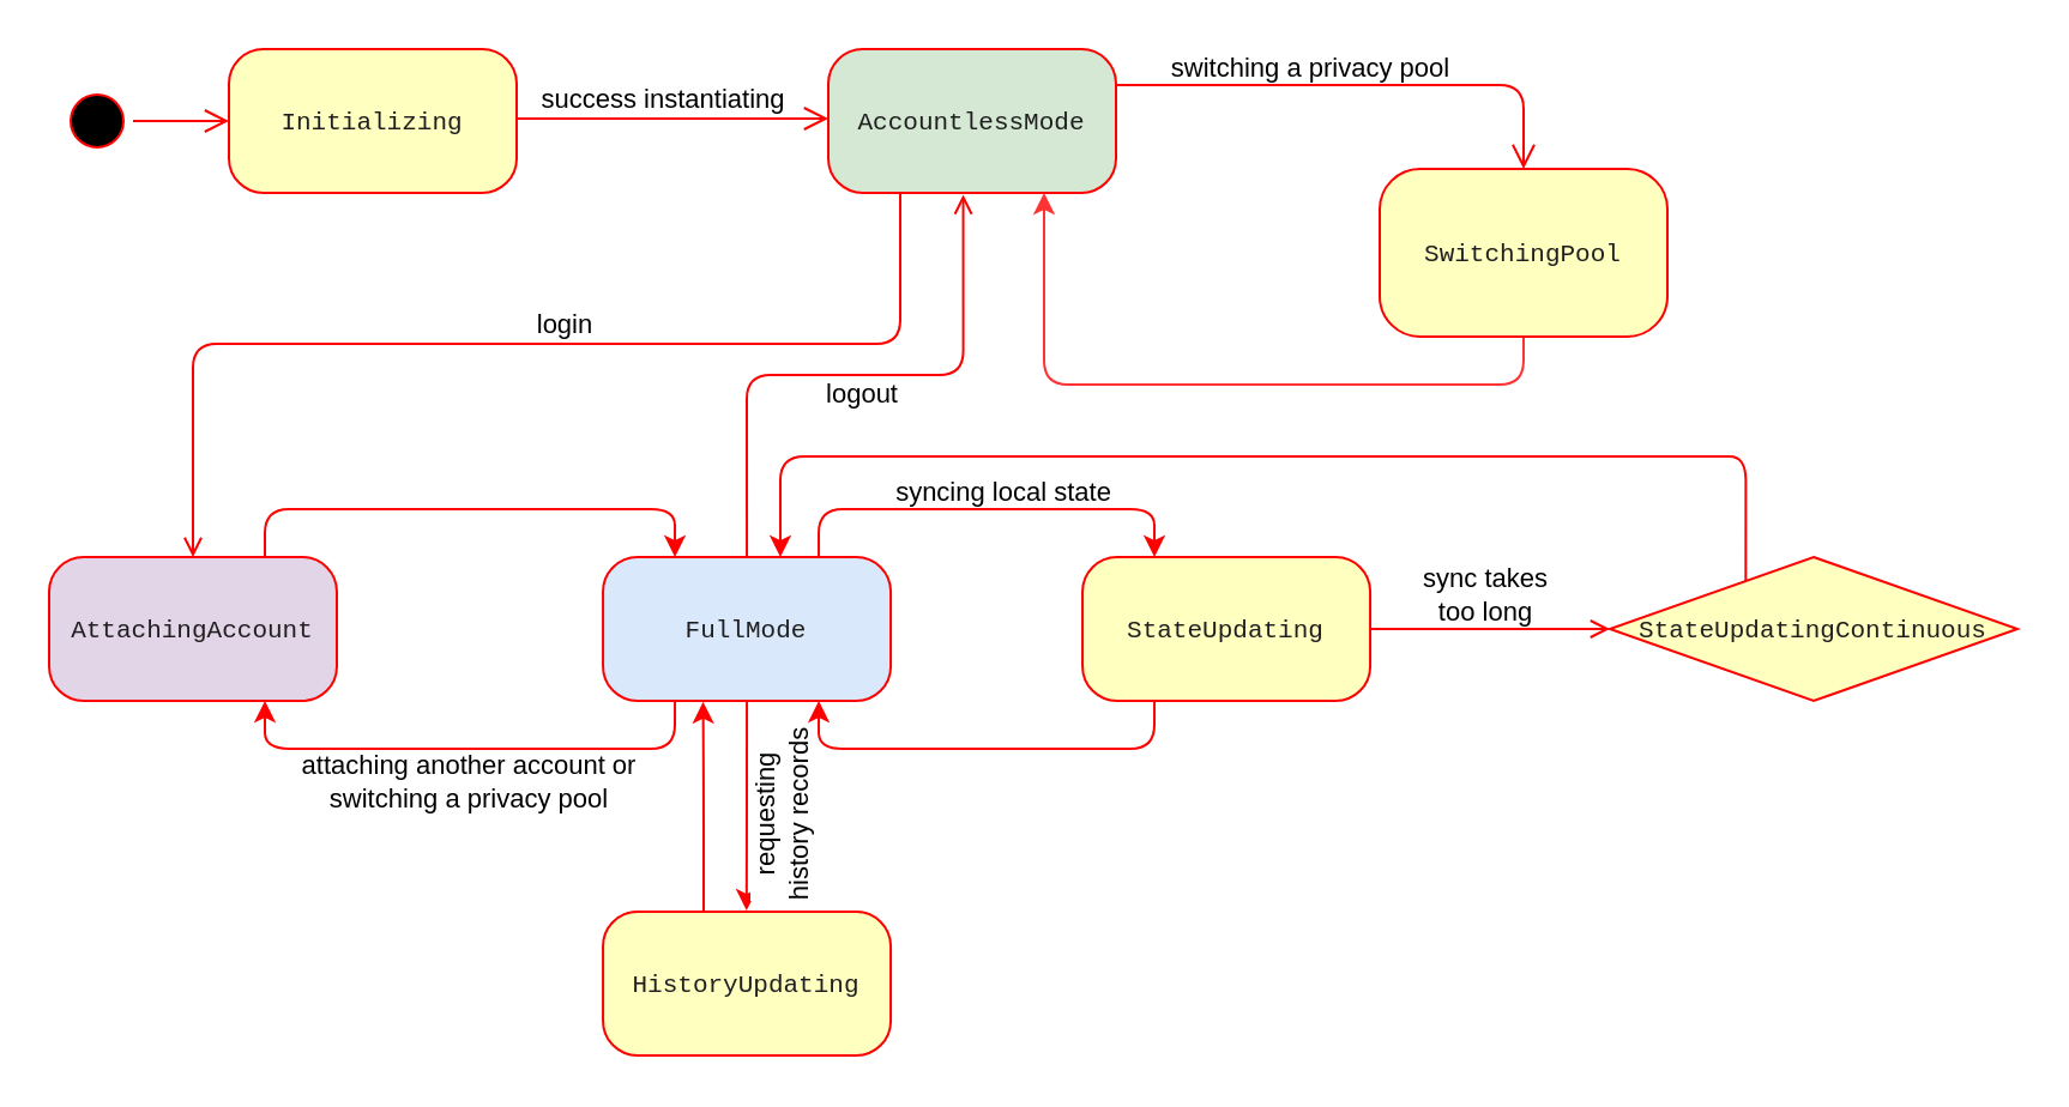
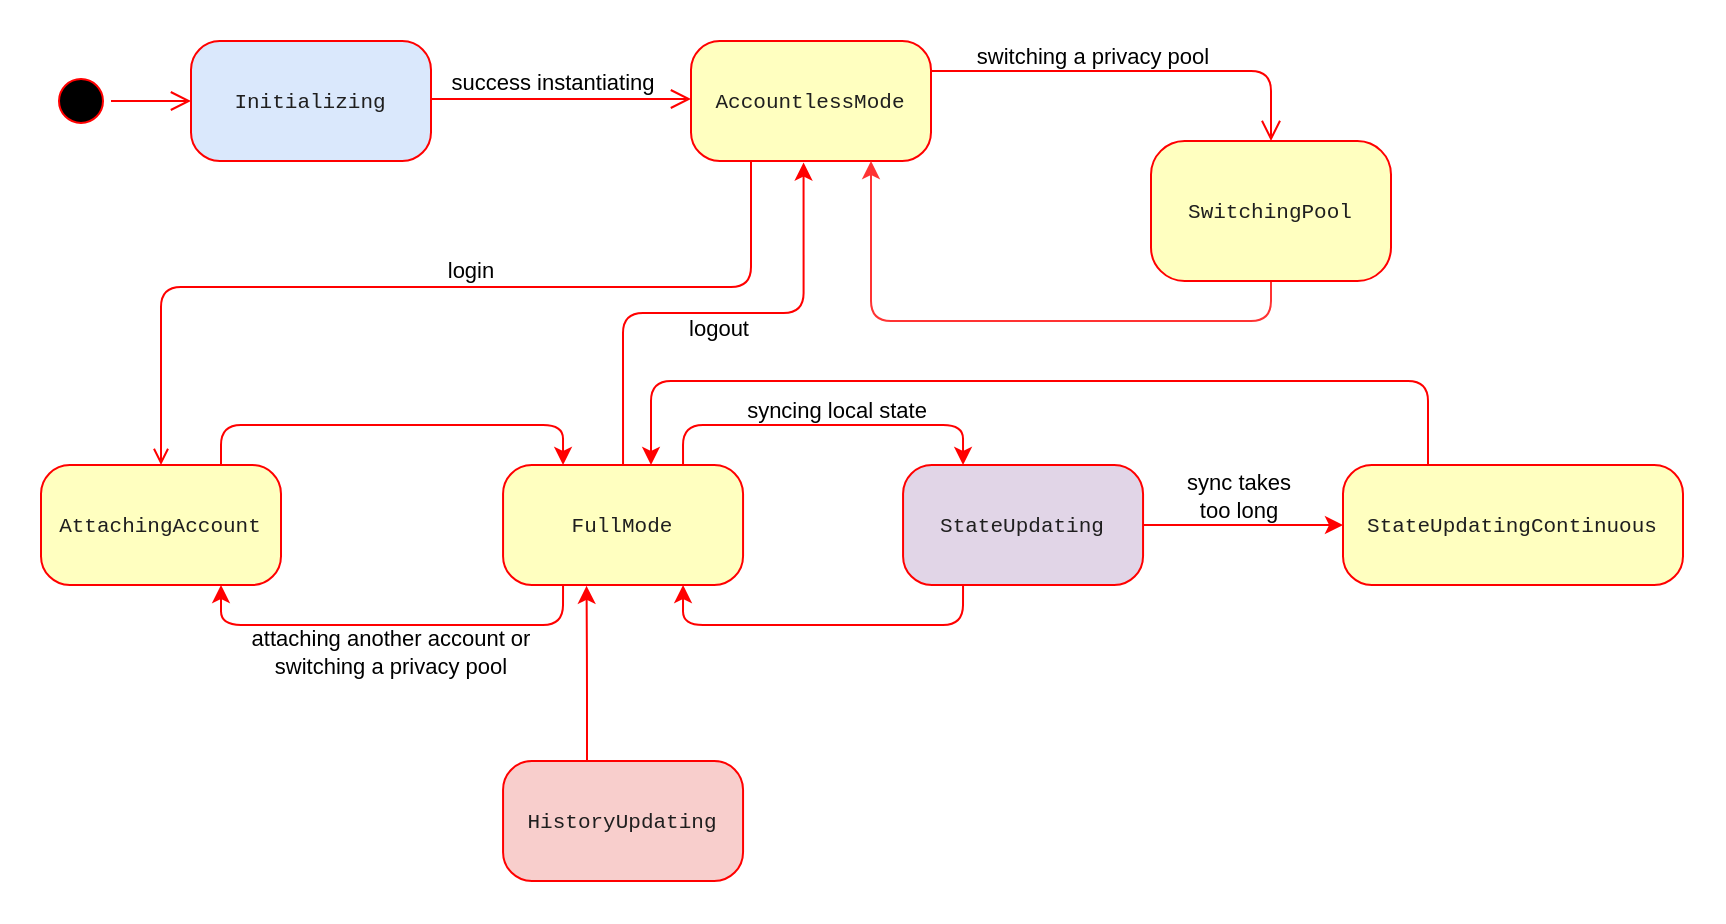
  <mxCell id="0" />
  <mxCell id="1" parent="0" />
  <mxCell id="2" value="" style="ellipse;html=1;shape=startState;fillColor=#000000;strokeColor=#ff0000;rounded=1;shadow=0;comic=0;labelBackgroundColor=none;fontFamily=Verdana;fontSize=12;fontColor=#000000;align=center;direction=south;" parent="1" vertex="1"><mxGeometry x="25" y="35" width="30" height="30" as="geometry" /></mxCell>
  <mxCell id="3" style="edgeStyle=orthogonalEdgeStyle;rounded=1;orthogonalLoop=1;jettySize=auto;html=1;exitX=0.25;exitY=1;exitDx=0;exitDy=0;entryX=0.75;entryY=1;entryDx=0;entryDy=0;strokeColor=#FF0000;" edge="1" parent="1" source="6" target="24"><mxGeometry relative="1" as="geometry" /></mxCell>
- <mxCell id="4" style="edgeStyle=orthogonalEdgeStyle;rounded=1;orthogonalLoop=1;jettySize=auto;html=1;exitX=1;exitY=0.5;exitDx=0;exitDy=0;entryX=0;entryY=0.5;entryDx=0;entryDy=0;strokeColor=#FF0000;endArrow=open;" edge="1" parent="1" source="6" target="27"><mxGeometry relative="1" as="geometry" /></mxCell>
+ <mxCell id="4" style="edgeStyle=orthogonalEdgeStyle;rounded=1;orthogonalLoop=1;jettySize=auto;html=1;exitX=1;exitY=0.5;exitDx=0;exitDy=0;entryX=0;entryY=0.5;entryDx=0;entryDy=0;strokeColor=#FF0000;" edge="1" parent="1" source="6" target="27"><mxGeometry relative="1" as="geometry" /></mxCell>
  <mxCell id="5" value="sync takes&lt;br&gt;too long" style="edgeLabel;html=1;align=center;verticalAlign=middle;resizable=0;points=[];" vertex="1" connectable="0" parent="4"><mxGeometry x="-0.082" y="2" relative="1" as="geometry"><mxPoint x="1" y="-13" as="offset" /></mxGeometry></mxCell>
- <mxCell id="6" value="&lt;div style=&quot;font-family: Menlo, Monaco, &amp;quot;Courier New&amp;quot;, monospace; font-size: 10.5px; line-height: 16px;&quot;&gt;&lt;font color=&quot;#1f1f1f&quot;&gt;StateUpdating&lt;/font&gt;&lt;/div&gt;" style="rounded=1;whiteSpace=wrap;html=1;arcSize=24;fillColor=#ffffc0;strokeColor=#ff0000;shadow=0;comic=0;labelBackgroundColor=none;fontFamily=Verdana;fontSize=12;fontColor=#000000;align=center;" parent="1" vertex="1"><mxGeometry x="451.03" y="232" width="120" height="60" as="geometry" /></mxCell>
- <mxCell id="7" value="&lt;div style=&quot;font-family: Menlo, Monaco, &amp;quot;Courier New&amp;quot;, monospace; font-size: 10.5px; line-height: 16px;&quot;&gt;&lt;font color=&quot;#1f1f1f&quot;&gt;Initializing&lt;/font&gt;&lt;/div&gt;" style="rounded=1;whiteSpace=wrap;html=1;arcSize=24;fillColor=#ffffc0;strokeColor=#ff0000;shadow=0;comic=0;labelBackgroundColor=none;fontFamily=Verdana;fontSize=12;fontColor=#000000;align=center;" parent="1" vertex="1"><mxGeometry x="95" y="20" width="120" height="60" as="geometry" /></mxCell>
+ <mxCell id="6" value="&lt;div style=&quot;font-family: Menlo, Monaco, &amp;quot;Courier New&amp;quot;, monospace; font-size: 10.5px; line-height: 16px;&quot;&gt;&lt;font color=&quot;#1f1f1f&quot;&gt;StateUpdating&lt;/font&gt;&lt;/div&gt;" style="rounded=1;whiteSpace=wrap;html=1;arcSize=24;fillColor=#e1d5e7;strokeColor=#ff0000;shadow=0;comic=0;labelBackgroundColor=none;fontFamily=Verdana;fontSize=12;fontColor=#000000;align=center;" parent="1" vertex="1"><mxGeometry x="451.03" y="232" width="120" height="60" as="geometry" /></mxCell>
+ <mxCell id="7" value="&lt;div style=&quot;font-family: Menlo, Monaco, &amp;quot;Courier New&amp;quot;, monospace; font-size: 10.5px; line-height: 16px;&quot;&gt;&lt;font color=&quot;#1f1f1f&quot;&gt;Initializing&lt;/font&gt;&lt;/div&gt;" style="rounded=1;whiteSpace=wrap;html=1;arcSize=24;fillColor=#dae8fc;strokeColor=#ff0000;shadow=0;comic=0;labelBackgroundColor=none;fontFamily=Verdana;fontSize=12;fontColor=#000000;align=center;" parent="1" vertex="1"><mxGeometry x="95" y="20" width="120" height="60" as="geometry" /></mxCell>
  <mxCell id="8" style="edgeStyle=orthogonalEdgeStyle;html=1;exitX=1;exitY=0.25;entryX=0.5;entryY=0;labelBackgroundColor=none;endArrow=open;endSize=8;strokeColor=#ff0000;fontFamily=Verdana;fontSize=12;align=left;entryDx=0;entryDy=0;jumpSize=6;startSize=6;strokeWidth=1;" parent="1" source="12" target="14" edge="1"><mxGeometry relative="1" as="geometry" /></mxCell>
  <mxCell id="9" value="switching a privacy pool" style="edgeLabel;html=1;align=center;verticalAlign=middle;resizable=0;points=[];" vertex="1" connectable="0" parent="8"><mxGeometry x="-0.297" y="-1" relative="1" as="geometry"><mxPoint x="8" y="-9" as="offset" /></mxGeometry></mxCell>
  <mxCell id="10" style="edgeStyle=orthogonalEdgeStyle;rounded=1;orthogonalLoop=1;jettySize=auto;html=1;exitX=0.25;exitY=1;exitDx=0;exitDy=0;entryX=0.5;entryY=0;entryDx=0;entryDy=0;strokeColor=#FF0000;endArrow=open;" edge="1" parent="1" source="12" target="16"><mxGeometry relative="1" as="geometry"><Array as="points"><mxPoint x="375" y="143" /><mxPoint x="80" y="143" /></Array></mxGeometry></mxCell>
  <mxCell id="11" value="login" style="edgeLabel;html=1;align=center;verticalAlign=middle;resizable=0;points=[];" vertex="1" connectable="0" parent="10"><mxGeometry x="-0.088" relative="1" as="geometry"><mxPoint y="-9" as="offset" /></mxGeometry></mxCell>
- <mxCell id="12" value="&lt;div style=&quot;font-family: Menlo, Monaco, &amp;quot;Courier New&amp;quot;, monospace; font-size: 10.5px; line-height: 16px;&quot;&gt;&lt;font color=&quot;#1f1f1f&quot;&gt;AccountlessMode&lt;/font&gt;&lt;/div&gt;" style="rounded=1;whiteSpace=wrap;html=1;arcSize=24;fillColor=#d5e8d4;strokeColor=#ff0000;shadow=0;comic=0;labelBackgroundColor=none;fontFamily=Verdana;fontSize=12;fontColor=#000000;align=center;" parent="1" vertex="1"><mxGeometry x="345" y="20" width="120" height="60" as="geometry" /></mxCell>
+ <mxCell id="12" value="&lt;div style=&quot;font-family: Menlo, Monaco, &amp;quot;Courier New&amp;quot;, monospace; font-size: 10.5px; line-height: 16px;&quot;&gt;&lt;font color=&quot;#1f1f1f&quot;&gt;AccountlessMode&lt;/font&gt;&lt;/div&gt;" style="rounded=1;whiteSpace=wrap;html=1;arcSize=24;fillColor=#ffffc0;strokeColor=#ff0000;shadow=0;comic=0;labelBackgroundColor=none;fontFamily=Verdana;fontSize=12;fontColor=#000000;align=center;" parent="1" vertex="1"><mxGeometry x="345" y="20" width="120" height="60" as="geometry" /></mxCell>
  <mxCell id="13" style="edgeStyle=orthogonalEdgeStyle;orthogonalLoop=1;jettySize=auto;html=1;exitX=0.5;exitY=1;exitDx=0;exitDy=0;entryX=0.75;entryY=1;entryDx=0;entryDy=0;strokeColor=#FF3333;rounded=1;" edge="1" parent="1" source="14" target="12"><mxGeometry relative="1" as="geometry" /></mxCell>
  <mxCell id="14" value="&lt;div style=&quot;font-family: Menlo, Monaco, &amp;quot;Courier New&amp;quot;, monospace; font-size: 10.5px; line-height: 16px;&quot;&gt;&lt;font color=&quot;#1f1f1f&quot;&gt;SwitchingPool&lt;/font&gt;&lt;/div&gt;" style="rounded=1;whiteSpace=wrap;html=1;arcSize=24;fillColor=#ffffc0;strokeColor=#ff0000;shadow=0;comic=0;labelBackgroundColor=none;fontFamily=Verdana;fontSize=12;fontColor=#000000;align=center;" parent="1" vertex="1"><mxGeometry x="575" y="70" width="120" height="70" as="geometry" /></mxCell>
  <mxCell id="15" style="edgeStyle=orthogonalEdgeStyle;rounded=1;orthogonalLoop=1;jettySize=auto;html=1;exitX=0.75;exitY=0;exitDx=0;exitDy=0;entryX=0.25;entryY=0;entryDx=0;entryDy=0;strokeColor=#FF0000;" edge="1" parent="1" source="16" target="24"><mxGeometry relative="1" as="geometry" /></mxCell>
- <mxCell id="16" value="&lt;div style=&quot;font-family: Menlo, Monaco, &amp;quot;Courier New&amp;quot;, monospace; font-size: 10.5px; line-height: 16px;&quot;&gt;&lt;font color=&quot;#1f1f1f&quot;&gt;AttachingAccount&lt;/font&gt;&lt;/div&gt;" style="rounded=1;whiteSpace=wrap;html=1;arcSize=24;fillColor=#e1d5e7;strokeColor=#ff0000;shadow=0;comic=0;labelBackgroundColor=none;fontFamily=Verdana;fontSize=12;fontColor=#000000;align=center;" parent="1" vertex="1"><mxGeometry x="20" y="232" width="120" height="60" as="geometry" /></mxCell>
+ <mxCell id="16" value="&lt;div style=&quot;font-family: Menlo, Monaco, &amp;quot;Courier New&amp;quot;, monospace; font-size: 10.5px; line-height: 16px;&quot;&gt;&lt;font color=&quot;#1f1f1f&quot;&gt;AttachingAccount&lt;/font&gt;&lt;/div&gt;" style="rounded=1;whiteSpace=wrap;html=1;arcSize=24;fillColor=#ffffc0;strokeColor=#ff0000;shadow=0;comic=0;labelBackgroundColor=none;fontFamily=Verdana;fontSize=12;fontColor=#000000;align=center;" parent="1" vertex="1"><mxGeometry x="20" y="232" width="120" height="60" as="geometry" /></mxCell>
  <mxCell id="17" style="edgeStyle=orthogonalEdgeStyle;html=1;labelBackgroundColor=none;endArrow=open;endSize=8;strokeColor=#ff0000;fontFamily=Verdana;fontSize=12;align=left;" parent="1" source="2" target="7" edge="1"><mxGeometry relative="1" as="geometry" /></mxCell>
  <mxCell id="18" style="edgeStyle=orthogonalEdgeStyle;html=1;labelBackgroundColor=none;endArrow=open;endSize=8;strokeColor=#ff0000;fontFamily=Verdana;fontSize=12;align=left;" parent="1" edge="1"><mxGeometry relative="1" as="geometry"><Array as="points"><mxPoint x="315" y="49" /></Array><mxPoint x="215" y="49" as="sourcePoint" /><mxPoint x="345" y="49" as="targetPoint" /></mxGeometry></mxCell>
  <mxCell id="19" value="success instantiating" style="edgeLabel;html=1;align=center;verticalAlign=middle;resizable=0;points=[];" vertex="1" connectable="0" parent="18"><mxGeometry x="0.29" y="-1" relative="1" as="geometry"><mxPoint x="-24" y="-10" as="offset" /></mxGeometry></mxCell>
  <mxCell id="20" style="edgeStyle=orthogonalEdgeStyle;rounded=1;orthogonalLoop=1;jettySize=auto;html=1;exitX=0.25;exitY=1;exitDx=0;exitDy=0;entryX=0.75;entryY=1;entryDx=0;entryDy=0;strokeColor=#FF0000;" edge="1" parent="1" source="24" target="16"><mxGeometry relative="1" as="geometry" /></mxCell>
  <mxCell id="21" value="attaching another account or&lt;br&gt;switching a privacy pool" style="edgeLabel;html=1;align=center;verticalAlign=middle;resizable=0;points=[];" vertex="1" connectable="0" parent="20"><mxGeometry x="0.0" relative="1" as="geometry"><mxPoint x="-1" y="13" as="offset" /></mxGeometry></mxCell>
- <mxCell id="22" style="edgeStyle=orthogonalEdgeStyle;rounded=1;orthogonalLoop=1;jettySize=auto;html=1;exitX=0.5;exitY=1;exitDx=0;exitDy=0;entryX=0.499;entryY=-0.008;entryDx=0;entryDy=0;entryPerimeter=0;strokeColor=#FF0000;" edge="1" parent="1" source="24" target="29"><mxGeometry relative="1" as="geometry" /></mxCell>
- <mxCell id="23" value="requesting&lt;br&gt;history records" style="edgeLabel;html=1;align=center;verticalAlign=middle;resizable=0;points=[];rotation=-90;" vertex="1" connectable="0" parent="22"><mxGeometry x="-0.028" y="2" relative="1" as="geometry"><mxPoint x="12" y="6" as="offset" /></mxGeometry></mxCell>
- <mxCell id="24" value="&lt;div style=&quot;font-family: Menlo, Monaco, &amp;quot;Courier New&amp;quot;, monospace; font-size: 10.5px; line-height: 16px;&quot;&gt;&lt;font color=&quot;#1f1f1f&quot;&gt;FullMode&lt;/font&gt;&lt;/div&gt;" style="rounded=1;whiteSpace=wrap;html=1;arcSize=24;fillColor=#dae8fc;strokeColor=#ff0000;shadow=0;comic=0;labelBackgroundColor=none;fontFamily=Verdana;fontSize=12;fontColor=#000000;align=center;" vertex="1" parent="1"><mxGeometry x="251.03" y="232" width="120" height="60" as="geometry" /></mxCell>
+ <mxCell id="24" value="&lt;div style=&quot;font-family: Menlo, Monaco, &amp;quot;Courier New&amp;quot;, monospace; font-size: 10.5px; line-height: 16px;&quot;&gt;&lt;font color=&quot;#1f1f1f&quot;&gt;FullMode&lt;/font&gt;&lt;/div&gt;" style="rounded=1;whiteSpace=wrap;html=1;arcSize=24;fillColor=#ffffc0;strokeColor=#ff0000;shadow=0;comic=0;labelBackgroundColor=none;fontFamily=Verdana;fontSize=12;fontColor=#000000;align=center;" vertex="1" parent="1"><mxGeometry x="251.03" y="232" width="120" height="60" as="geometry" /></mxCell>
  <mxCell id="25" style="edgeStyle=orthogonalEdgeStyle;rounded=1;orthogonalLoop=1;jettySize=auto;html=1;exitX=0.75;exitY=0;exitDx=0;exitDy=0;entryX=0.25;entryY=0;entryDx=0;entryDy=0;strokeColor=#FF0000;" edge="1" parent="1" source="24" target="6"><mxGeometry relative="1" as="geometry" /></mxCell>
  <mxCell id="26" value="syncing local state" style="edgeLabel;html=1;align=center;verticalAlign=middle;resizable=0;points=[];" vertex="1" connectable="0" parent="25"><mxGeometry x="0.113" y="-2" relative="1" as="geometry"><mxPoint x="-3" y="-10" as="offset" /></mxGeometry></mxCell>
- <mxCell id="27" value="&lt;div style=&quot;font-family: Menlo, Monaco, &amp;quot;Courier New&amp;quot;, monospace; font-size: 10.5px; line-height: 16px;&quot;&gt;&lt;div style=&quot;line-height: 16px;&quot;&gt;&lt;font color=&quot;#1f1f1f&quot;&gt;StateUpdatingContinuous&lt;/font&gt;&lt;/div&gt;&lt;/div&gt;" style="rhombus;whiteSpace=wrap;html=1;arcSize=24;fillColor=#ffffc0;strokeColor=#ff0000;shadow=0;comic=0;labelBackgroundColor=none;fontFamily=Verdana;fontSize=12;fontColor=#000000;align=center;" vertex="1" parent="1"><mxGeometry x="671" y="232" width="170" height="60" as="geometry" /></mxCell>
+ <mxCell id="27" value="&lt;div style=&quot;font-family: Menlo, Monaco, &amp;quot;Courier New&amp;quot;, monospace; font-size: 10.5px; line-height: 16px;&quot;&gt;&lt;div style=&quot;line-height: 16px;&quot;&gt;&lt;font color=&quot;#1f1f1f&quot;&gt;StateUpdatingContinuous&lt;/font&gt;&lt;/div&gt;&lt;/div&gt;" style="rounded=1;whiteSpace=wrap;html=1;arcSize=24;fillColor=#ffffc0;strokeColor=#ff0000;shadow=0;comic=0;labelBackgroundColor=none;fontFamily=Verdana;fontSize=12;fontColor=#000000;align=center;" vertex="1" parent="1"><mxGeometry x="671" y="232" width="170" height="60" as="geometry" /></mxCell>
  <mxCell id="28" style="edgeStyle=orthogonalEdgeStyle;rounded=1;orthogonalLoop=1;jettySize=auto;html=1;exitX=0.25;exitY=0;exitDx=0;exitDy=0;strokeColor=#FF0000;" edge="1" parent="1" source="27"><mxGeometry relative="1" as="geometry"><mxPoint x="325" y="232" as="targetPoint" /><Array as="points"><mxPoint x="714" y="190" /><mxPoint x="325" y="190" /><mxPoint x="325" y="232" /></Array></mxGeometry></mxCell>
- <mxCell id="29" value="&lt;div style=&quot;font-family: Menlo, Monaco, &amp;quot;Courier New&amp;quot;, monospace; font-size: 10.5px; line-height: 16px;&quot;&gt;&lt;div style=&quot;line-height: 16px;&quot;&gt;&lt;font color=&quot;#1f1f1f&quot;&gt;HistoryUpdating&lt;/font&gt;&lt;/div&gt;&lt;/div&gt;" style="rounded=1;whiteSpace=wrap;html=1;arcSize=24;fillColor=#ffffc0;strokeColor=#ff0000;shadow=0;comic=0;labelBackgroundColor=none;fontFamily=Verdana;fontSize=12;fontColor=#000000;align=center;" vertex="1" parent="1"><mxGeometry x="251.03" y="380" width="120" height="60" as="geometry" /></mxCell>
+ <mxCell id="29" value="&lt;div style=&quot;font-family: Menlo, Monaco, &amp;quot;Courier New&amp;quot;, monospace; font-size: 10.5px; line-height: 16px;&quot;&gt;&lt;div style=&quot;line-height: 16px;&quot;&gt;&lt;font color=&quot;#1f1f1f&quot;&gt;HistoryUpdating&lt;/font&gt;&lt;/div&gt;&lt;/div&gt;" style="rounded=1;whiteSpace=wrap;html=1;arcSize=24;fillColor=#f8cecc;strokeColor=#ff0000;shadow=0;comic=0;labelBackgroundColor=none;fontFamily=Verdana;fontSize=12;fontColor=#000000;align=center;" vertex="1" parent="1"><mxGeometry x="251.03" y="380" width="120" height="60" as="geometry" /></mxCell>
  <mxCell id="30" style="edgeStyle=orthogonalEdgeStyle;rounded=1;orthogonalLoop=1;jettySize=auto;html=1;entryX=0.348;entryY=1.007;entryDx=0;entryDy=0;entryPerimeter=0;movable=1;resizable=1;rotatable=1;deletable=1;editable=1;locked=0;connectable=1;strokeColor=#FF0000;" edge="1" parent="1" target="24"><mxGeometry relative="1" as="geometry"><mxPoint x="293" y="380" as="sourcePoint" /><Array as="points"><mxPoint x="293" y="336" /><mxPoint x="293" y="336" /></Array></mxGeometry></mxCell>
- <mxCell id="31" style="edgeStyle=orthogonalEdgeStyle;rounded=1;orthogonalLoop=1;jettySize=auto;html=1;exitX=0.5;exitY=0;exitDx=0;exitDy=0;entryX=0.469;entryY=1.013;entryDx=0;entryDy=0;entryPerimeter=0;strokeColor=#FF0000;endArrow=open;" edge="1" parent="1" source="24" target="12"><mxGeometry relative="1" as="geometry" /></mxCell>
+ <mxCell id="31" style="edgeStyle=orthogonalEdgeStyle;rounded=1;orthogonalLoop=1;jettySize=auto;html=1;exitX=0.5;exitY=0;exitDx=0;exitDy=0;entryX=0.469;entryY=1.013;entryDx=0;entryDy=0;entryPerimeter=0;strokeColor=#FF0000;" edge="1" parent="1" source="24" target="12"><mxGeometry relative="1" as="geometry" /></mxCell>
  <mxCell id="32" value="logout" style="edgeLabel;html=1;align=center;verticalAlign=middle;resizable=0;points=[];" vertex="1" connectable="0" parent="31"><mxGeometry x="0.026" relative="1" as="geometry"><mxPoint y="7" as="offset" /></mxGeometry></mxCell>
